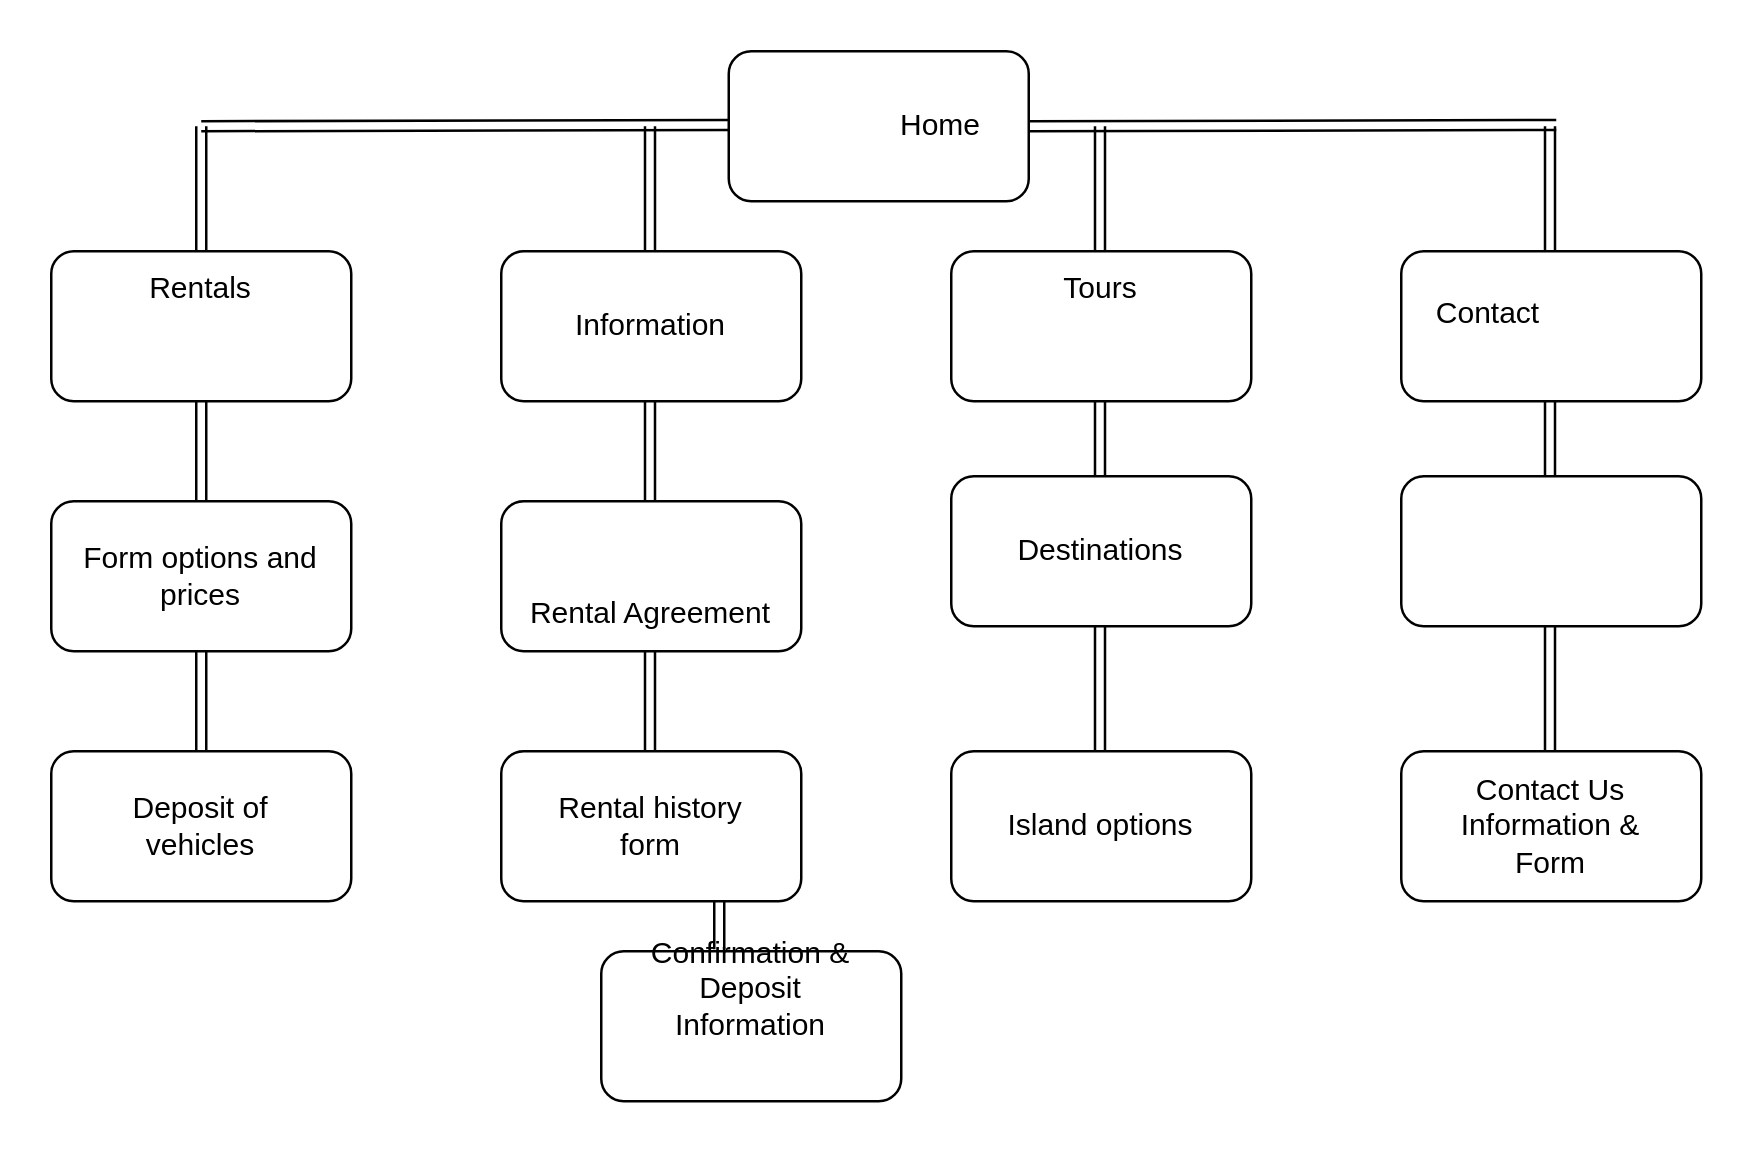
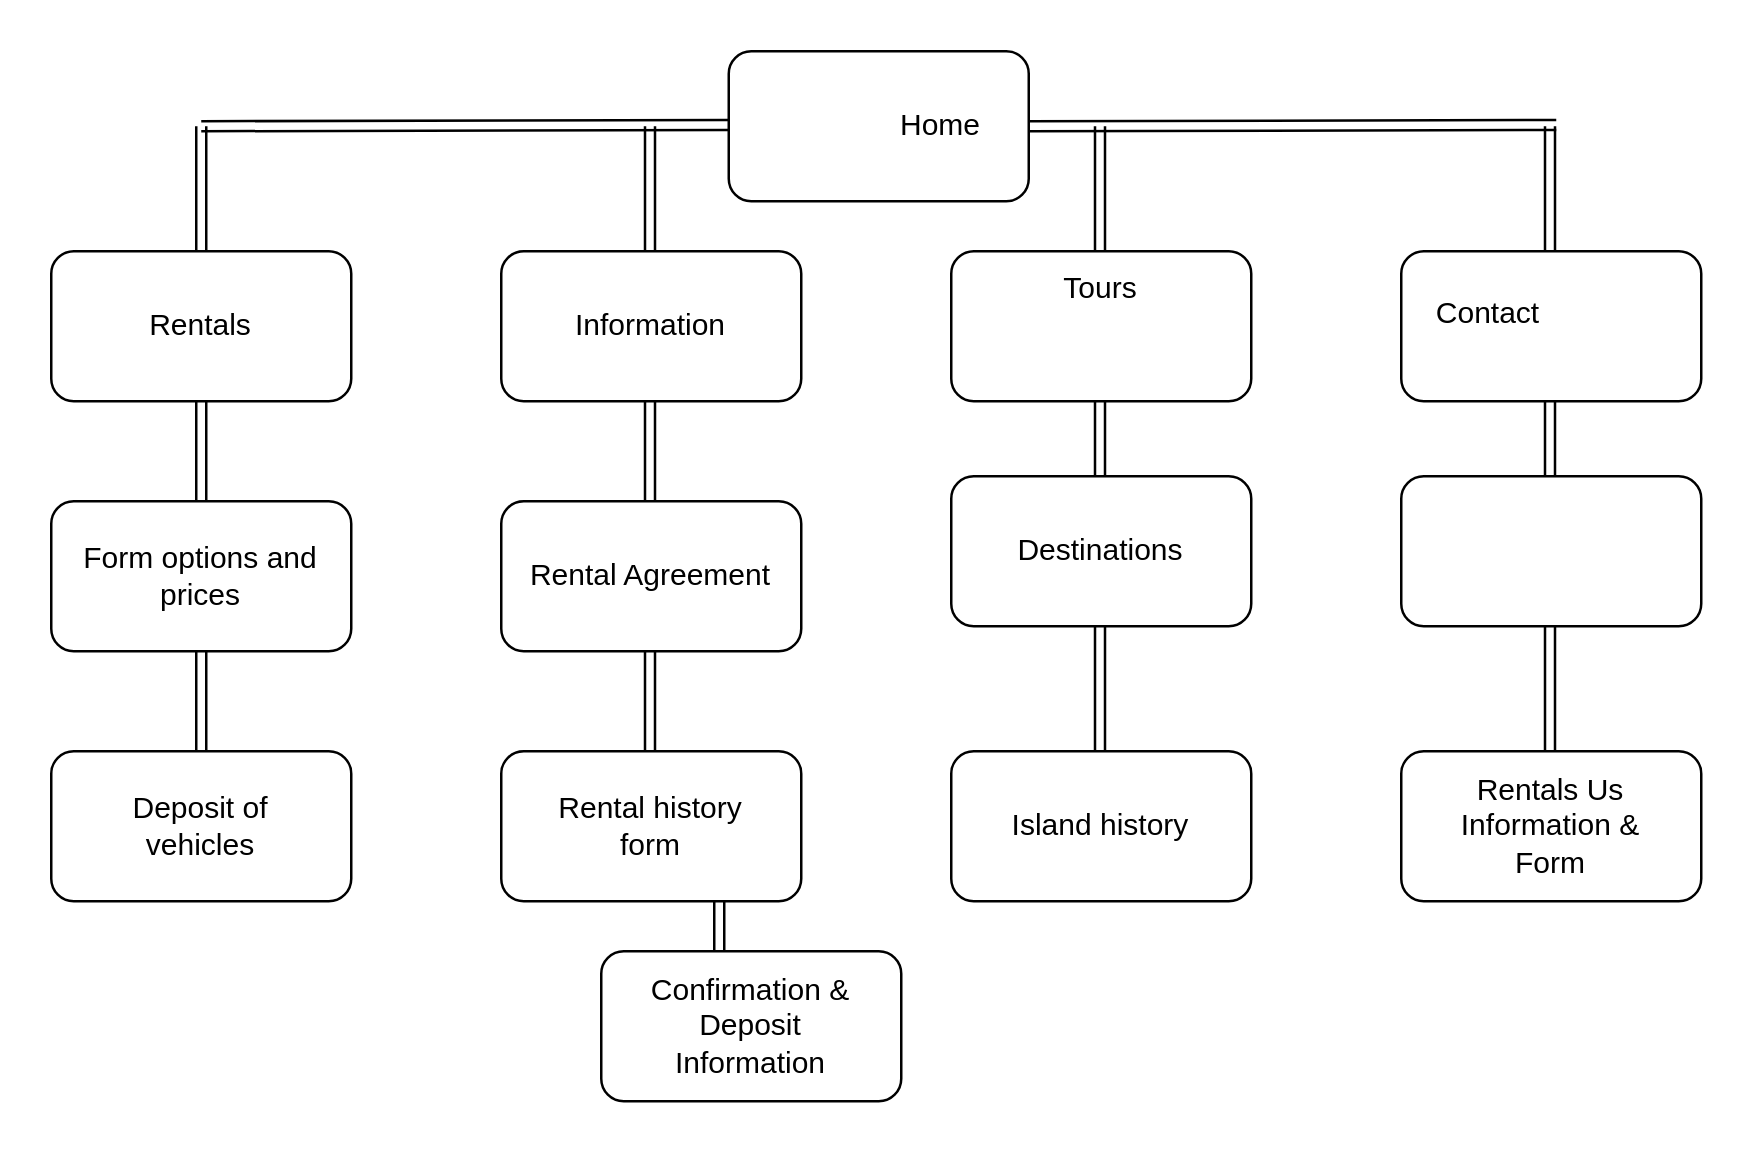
  <mxCell id="0" />
  <mxCell id="1" parent="0" />
  <mxCell id="2" value="" style="shape=link;html=1;exitX=0.772;exitY=1.43;exitDx=0;exitDy=0;exitPerimeter=0;entryX=0.372;entryY=-0.29;entryDx=0;entryDy=0;entryPerimeter=0;" edge="1" parent="1" source="23" target="25"><mxGeometry width="100" relative="1" as="geometry"><mxPoint x="110" y="430" as="sourcePoint" /><mxPoint x="210" y="430" as="targetPoint" /></mxGeometry></mxCell>
  <mxCell id="3" value="" style="shape=link;html=1;" edge="1" parent="1"><mxGeometry width="100" relative="1" as="geometry"><mxPoint x="259.5" y="50" as="sourcePoint" /><mxPoint x="259.5" y="330" as="targetPoint" /></mxGeometry></mxCell>
  <mxCell id="4" value="" style="shape=link;html=1;" edge="1" parent="1"><mxGeometry width="100" relative="1" as="geometry"><mxPoint x="439.5" y="50" as="sourcePoint" /><mxPoint x="439.5" y="330" as="targetPoint" /></mxGeometry></mxCell>
  <mxCell id="5" value="" style="shape=link;html=1;" edge="1" parent="1"><mxGeometry width="100" relative="1" as="geometry"><mxPoint x="619.5" y="50" as="sourcePoint" /><mxPoint x="619.5" y="330" as="targetPoint" /></mxGeometry></mxCell>
  <mxCell id="6" value="" style="shape=link;html=1;" edge="1" parent="1"><mxGeometry width="100" relative="1" as="geometry"><mxPoint x="80" y="50" as="sourcePoint" /><mxPoint x="80" y="330" as="targetPoint" /></mxGeometry></mxCell>
  <mxCell id="7" value="" style="rounded=1;whiteSpace=wrap;html=1;" vertex="1" parent="1"><mxGeometry x="200" y="200" width="120" height="60" as="geometry" /></mxCell>
  <mxCell id="8" value="" style="rounded=1;whiteSpace=wrap;html=1;" vertex="1" parent="1"><mxGeometry x="291" y="20" width="120" height="60" as="geometry" /></mxCell>
  <mxCell id="9" value="" style="rounded=1;whiteSpace=wrap;html=1;" vertex="1" parent="1"><mxGeometry x="200" y="100" width="120" height="60" as="geometry" /></mxCell>
  <mxCell id="10" value="" style="rounded=1;whiteSpace=wrap;html=1;" vertex="1" parent="1"><mxGeometry x="20" y="100" width="120" height="60" as="geometry" /></mxCell>
  <mxCell id="11" value="" style="rounded=1;whiteSpace=wrap;html=1;" vertex="1" parent="1"><mxGeometry x="380" y="100" width="120" height="60" as="geometry" /></mxCell>
  <mxCell id="12" value="" style="rounded=1;whiteSpace=wrap;html=1;" vertex="1" parent="1"><mxGeometry x="560" y="100" width="120" height="60" as="geometry" /></mxCell>
- <mxCell id="13" value="Rentals" style="text;html=1;strokeColor=none;fillColor=none;align=center;verticalAlign=middle;whiteSpace=wrap;rounded=0;" vertex="1" parent="1"><mxGeometry x="60" y="105" width="40" height="20" as="geometry" /></mxCell>
+ <mxCell id="13" value="Rentals" style="text;html=1;strokeColor=none;fillColor=none;align=center;verticalAlign=middle;whiteSpace=wrap;rounded=0;" vertex="1" parent="1"><mxGeometry x="60" y="120" width="40" height="20" as="geometry" /></mxCell>
  <mxCell id="14" value="Information" style="text;html=1;strokeColor=none;fillColor=none;align=center;verticalAlign=middle;whiteSpace=wrap;rounded=0;" vertex="1" parent="1"><mxGeometry x="240" y="120" width="40" height="20" as="geometry" /></mxCell>
  <mxCell id="15" value="Tours" style="text;html=1;strokeColor=none;fillColor=none;align=center;verticalAlign=middle;whiteSpace=wrap;rounded=0;" vertex="1" parent="1"><mxGeometry x="420" y="105" width="40" height="20" as="geometry" /></mxCell>
  <mxCell id="16" value="Contact" style="text;html=1;strokeColor=none;fillColor=none;align=center;verticalAlign=middle;whiteSpace=wrap;rounded=0;" vertex="1" parent="1"><mxGeometry x="575" y="115" width="40" height="20" as="geometry" /></mxCell>
  <mxCell id="17" value="" style="rounded=1;whiteSpace=wrap;html=1;" vertex="1" parent="1"><mxGeometry x="20" y="200" width="120" height="60" as="geometry" /></mxCell>
- <mxCell id="18" value="Rental Agreement" style="text;html=1;strokeColor=none;fillColor=none;align=center;verticalAlign=middle;whiteSpace=wrap;rounded=0;" vertex="1" parent="1"><mxGeometry x="210" y="235" width="100" height="20" as="geometry" /></mxCell>
+ <mxCell id="18" value="Rental Agreement" style="text;html=1;strokeColor=none;fillColor=none;align=center;verticalAlign=middle;whiteSpace=wrap;rounded=0;" vertex="1" parent="1"><mxGeometry x="210" y="220" width="100" height="20" as="geometry" /></mxCell>
  <mxCell id="19" value="" style="rounded=1;whiteSpace=wrap;html=1;" vertex="1" parent="1"><mxGeometry x="20" y="300" width="120" height="60" as="geometry" /></mxCell>
  <mxCell id="20" value="Deposit of vehicles" style="text;html=1;strokeColor=none;fillColor=none;align=center;verticalAlign=middle;whiteSpace=wrap;rounded=0;" vertex="1" parent="1"><mxGeometry x="30" y="320" width="100" height="20" as="geometry" /></mxCell>
  <mxCell id="21" value="Form options and prices" style="text;html=1;strokeColor=none;fillColor=none;align=center;verticalAlign=middle;whiteSpace=wrap;rounded=0;" vertex="1" parent="1"><mxGeometry x="30" y="220" width="100" height="20" as="geometry" /></mxCell>
  <mxCell id="22" value="" style="rounded=1;whiteSpace=wrap;html=1;" vertex="1" parent="1"><mxGeometry x="200" y="300" width="120" height="60" as="geometry" /></mxCell>
  <mxCell id="23" value="Rental history form" style="text;html=1;strokeColor=none;fillColor=none;align=center;verticalAlign=middle;whiteSpace=wrap;rounded=0;" vertex="1" parent="1"><mxGeometry x="210" y="320" width="100" height="20" as="geometry" /></mxCell>
  <mxCell id="24" value="" style="rounded=1;whiteSpace=wrap;html=1;" vertex="1" parent="1"><mxGeometry x="240" y="380" width="120" height="60" as="geometry" /></mxCell>
- <mxCell id="25" value="Confirmation &amp;amp; Deposit Information" style="text;html=1;strokeColor=none;fillColor=none;align=center;verticalAlign=middle;whiteSpace=wrap;rounded=0;" vertex="1" parent="1"><mxGeometry x="250" y="385" width="100" height="20" as="geometry" /></mxCell>
+ <mxCell id="25" value="Confirmation &amp;amp; Deposit Information" style="text;html=1;strokeColor=none;fillColor=none;align=center;verticalAlign=middle;whiteSpace=wrap;rounded=0;" vertex="1" parent="1"><mxGeometry x="250" y="400" width="100" height="20" as="geometry" /></mxCell>
  <mxCell id="26" value="" style="rounded=1;whiteSpace=wrap;html=1;" vertex="1" parent="1"><mxGeometry x="380" y="190" width="120" height="60" as="geometry" /></mxCell>
  <mxCell id="27" value="Destinations&lt;span style=&quot;color: rgba(0 , 0 , 0 , 0) ; font-family: monospace ; font-size: 0px&quot;&gt;%3CmxGraphModel%3E%3Croot%3E%3CmxCell%20id%3D%220%22%2F%3E%3CmxCell%20id%3D%221%22%20parent%3D%220%22%2F%3E%3CmxCell%20id%3D%222%22%20value%3D%22%22%20style%3D%22rounded%3D1%3BwhiteSpace%3Dwrap%3Bhtml%3D1%3B%22%20vertex%3D%221%22%20parent%3D%221%22%3E%3CmxGeometry%20x%3D%2290%22%20y%3D%22220%22%20width%3D%22120%22%20height%3D%2260%22%20as%3D%22geometry%22%2F%3E%3C%2FmxCell%3E%3CmxCell%20id%3D%223%22%20value%3D%22Rental%20options%20and%20prices%22%20style%3D%22text%3Bhtml%3D1%3BstrokeColor%3Dnone%3BfillColor%3Dnone%3Balign%3Dcenter%3BverticalAlign%3Dmiddle%3BwhiteSpace%3Dwrap%3Brounded%3D0%3B%22%20vertex%3D%221%22%20parent%3D%221%22%3E%3CmxGeometry%20x%3D%22100%22%20y%3D%22240%22%20width%3D%22100%22%20height%3D%2220%22%20as%3D%22geometry%22%2F%3E%3C%2FmxCell%3E%3C%2Froot%3E%3C%2FmxGraphModel%3E&lt;/span&gt;&lt;span style=&quot;color: rgba(0 , 0 , 0 , 0) ; font-family: monospace ; font-size: 0px&quot;&gt;%3CmxGraphModel%3E%3Croot%3E%3CmxCell%20id%3D%220%22%2F%3E%3CmxCell%20id%3D%221%22%20parent%3D%220%22%2F%3E%3CmxCell%20id%3D%222%22%20value%3D%22%22%20style%3D%22rounded%3D1%3BwhiteSpace%3Dwrap%3Bhtml%3D1%3B%22%20vertex%3D%221%22%20parent%3D%221%22%3E%3CmxGeometry%20x%3D%2290%22%20y%3D%22220%22%20width%3D%22120%22%20height%3D%2260%22%20as%3D%22geometry%22%2F%3E%3C%2FmxCell%3E%3CmxCell%20id%3D%223%22%20value%3D%22Rental%20options%20and%20prices%22%20style%3D%22text%3Bhtml%3D1%3BstrokeColor%3Dnone%3BfillColor%3Dnone%3Balign%3Dcenter%3BverticalAlign%3Dmiddle%3BwhiteSpace%3Dwrap%3Brounded%3D0%3B%22%20vertex%3D%221%22%20parent%3D%221%22%3E%3CmxGeometry%20x%3D%22100%22%20y%3D%22240%22%20width%3D%22100%22%20height%3D%2220%22%20as%3D%22geometry%22%2F%3E%3C%2FmxCell%3E%3C%2Froot%3E%3C%2FmxGraphModel%3E&lt;/span&gt;" style="text;html=1;strokeColor=none;fillColor=none;align=center;verticalAlign=middle;whiteSpace=wrap;rounded=0;" vertex="1" parent="1"><mxGeometry x="390" y="210" width="100" height="20" as="geometry" /></mxCell>
  <mxCell id="28" value="" style="rounded=1;whiteSpace=wrap;html=1;" vertex="1" parent="1"><mxGeometry x="380" y="300" width="120" height="60" as="geometry" /></mxCell>
- <mxCell id="29" value="Island options" style="text;html=1;strokeColor=none;fillColor=none;align=center;verticalAlign=middle;whiteSpace=wrap;rounded=0;" vertex="1" parent="1"><mxGeometry x="390" y="320" width="100" height="20" as="geometry" /></mxCell>
+ <mxCell id="29" value="Island history" style="text;html=1;strokeColor=none;fillColor=none;align=center;verticalAlign=middle;whiteSpace=wrap;rounded=0;" vertex="1" parent="1"><mxGeometry x="390" y="320" width="100" height="20" as="geometry" /></mxCell>
  <mxCell id="30" value="" style="rounded=1;whiteSpace=wrap;html=1;" vertex="1" parent="1"><mxGeometry x="560" y="190" width="120" height="60" as="geometry" /></mxCell>
  <mxCell id="31" value="" style="rounded=1;whiteSpace=wrap;html=1;" vertex="1" parent="1"><mxGeometry x="560" y="300" width="120" height="60" as="geometry" /></mxCell>
- <mxCell id="32" value="Contact Us Information &amp;amp; Form" style="text;html=1;strokeColor=none;fillColor=none;align=center;verticalAlign=middle;whiteSpace=wrap;rounded=0;" vertex="1" parent="1"><mxGeometry x="570" y="320" width="100" height="20" as="geometry" /></mxCell>
+ <mxCell id="32" value="Rentals Us Information &amp;amp; Form" style="text;html=1;strokeColor=none;fillColor=none;align=center;verticalAlign=middle;whiteSpace=wrap;rounded=0;" vertex="1" parent="1"><mxGeometry x="570" y="320" width="100" height="20" as="geometry" /></mxCell>
  <mxCell id="33" value="Home" style="text;html=1;strokeColor=none;fillColor=none;align=center;verticalAlign=middle;whiteSpace=wrap;rounded=0;" vertex="1" parent="1"><mxGeometry x="356" y="40" width="40" height="20" as="geometry" /></mxCell>
  <mxCell id="34" value="" style="shape=link;html=1;" edge="1" parent="1"><mxGeometry width="100" relative="1" as="geometry"><mxPoint x="80" y="50" as="sourcePoint" /><mxPoint x="291" y="49.5" as="targetPoint" /></mxGeometry></mxCell>
  <mxCell id="35" value="" style="shape=link;html=1;" edge="1" parent="1"><mxGeometry width="100" relative="1" as="geometry"><mxPoint x="411" y="50" as="sourcePoint" /><mxPoint x="622" y="49.5" as="targetPoint" /></mxGeometry></mxCell>
